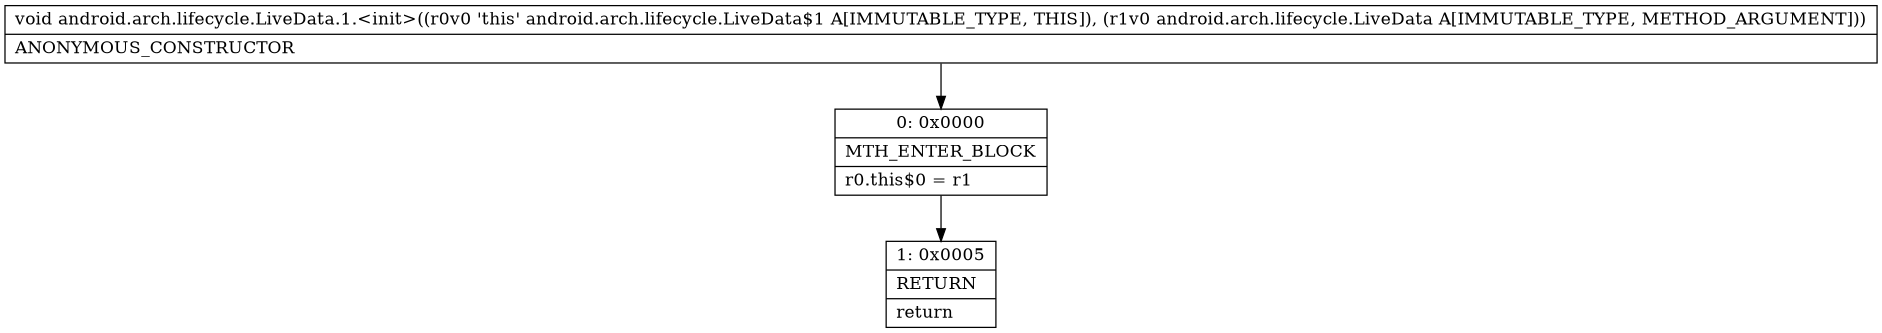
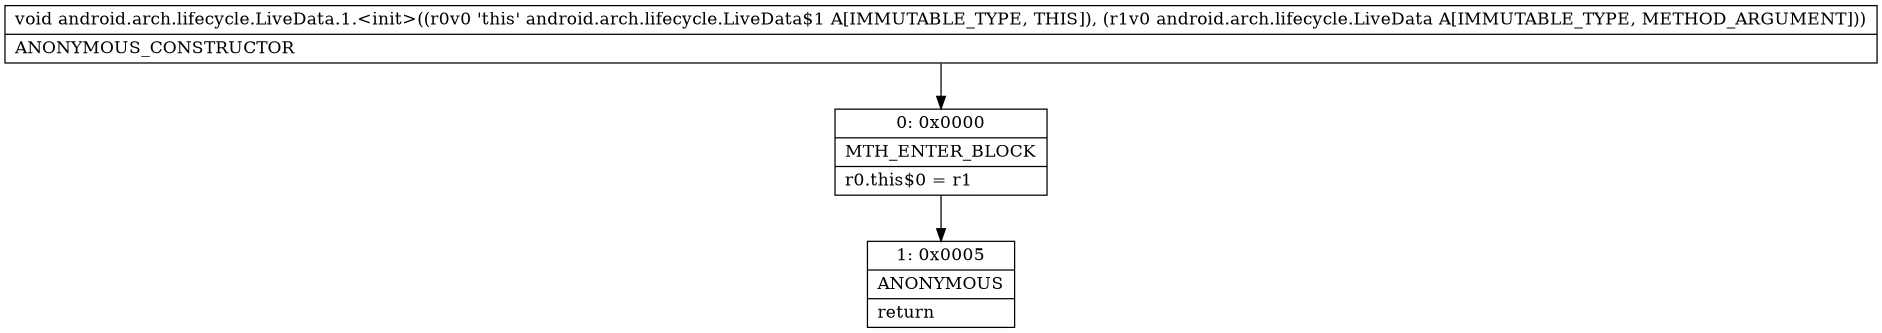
  digraph {
    node [shape=record]
    n1 [label="{0\:\ 0x0000|MTH_ENTER_BLOCK\l|r0.this$0 = r1\l}"]
-   n2 [label="{1\:\ 0x0005|RETURN\l|return\l}"]
+   n2 [label="{1\:\ 0x0005|ANONYMOUS\l|return\l}"]
    n3 [label="{void android.arch.lifecycle.LiveData.1.\<init\>((r0v0 'this' android.arch.lifecycle.LiveData$1 A[IMMUTABLE_TYPE, THIS]), (r1v0 android.arch.lifecycle.LiveData A[IMMUTABLE_TYPE, METHOD_ARGUMENT]))  | ANONYMOUS_CONSTRUCTOR\l}"]
    n1 -> n2
    n3 -> n1
  }
